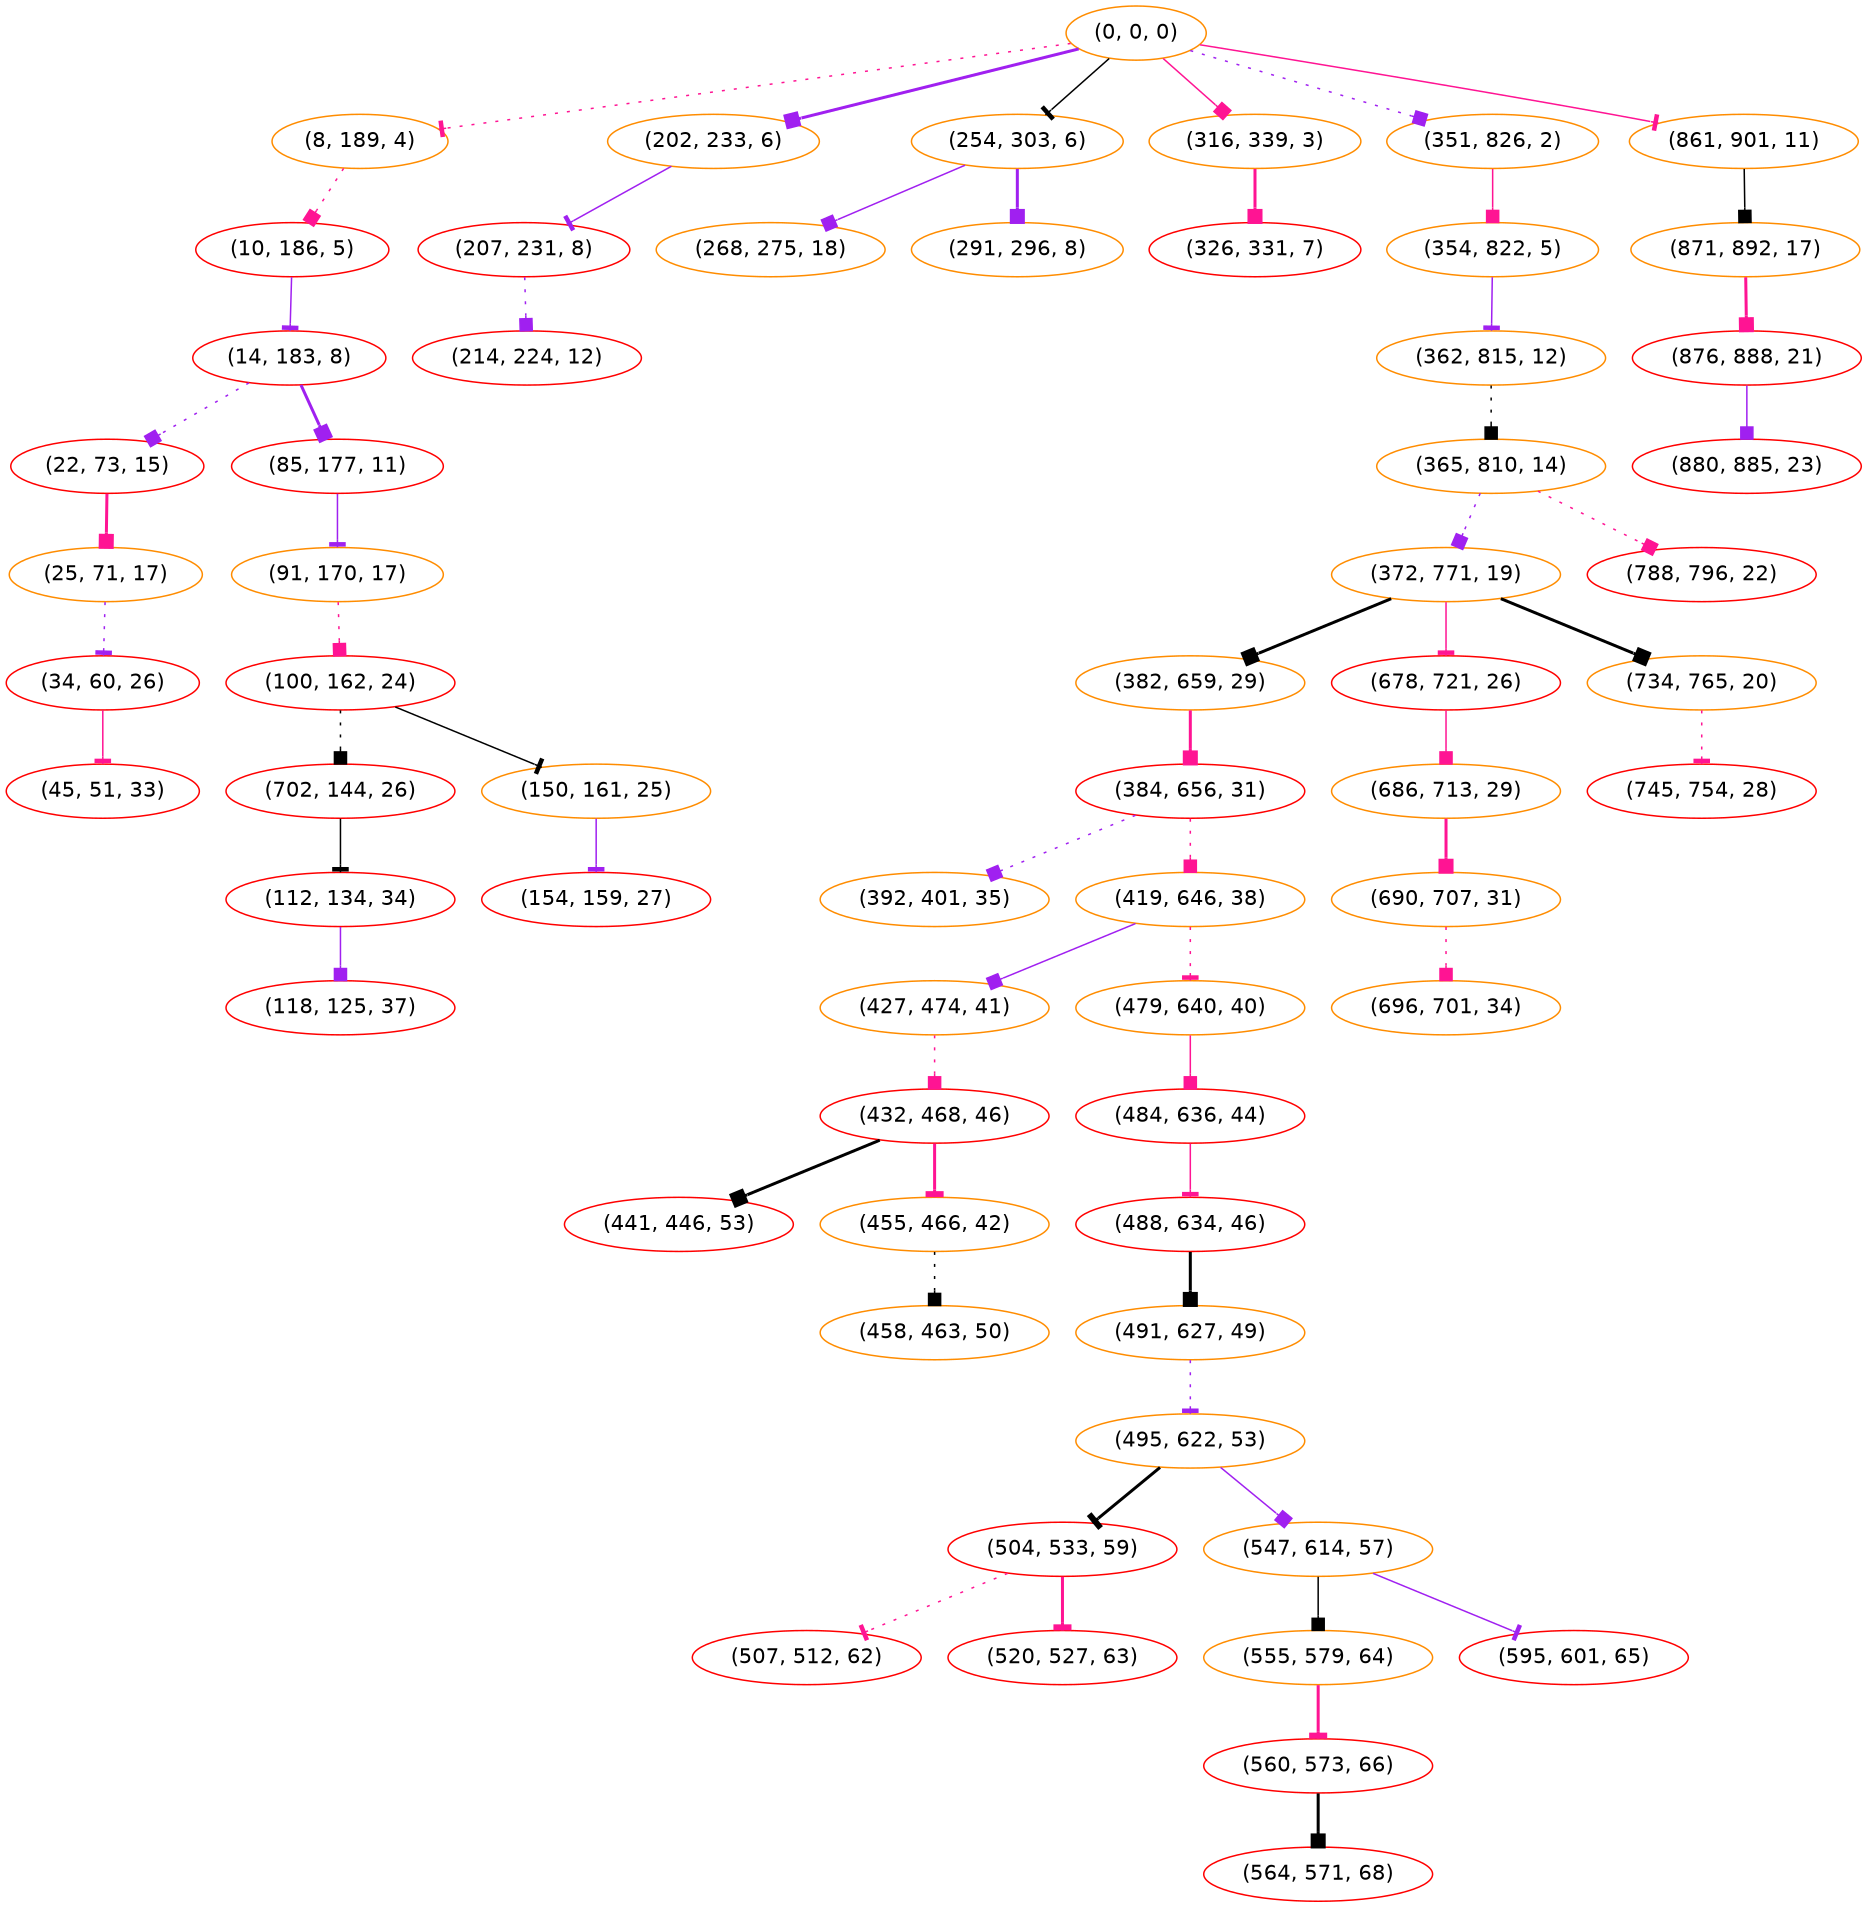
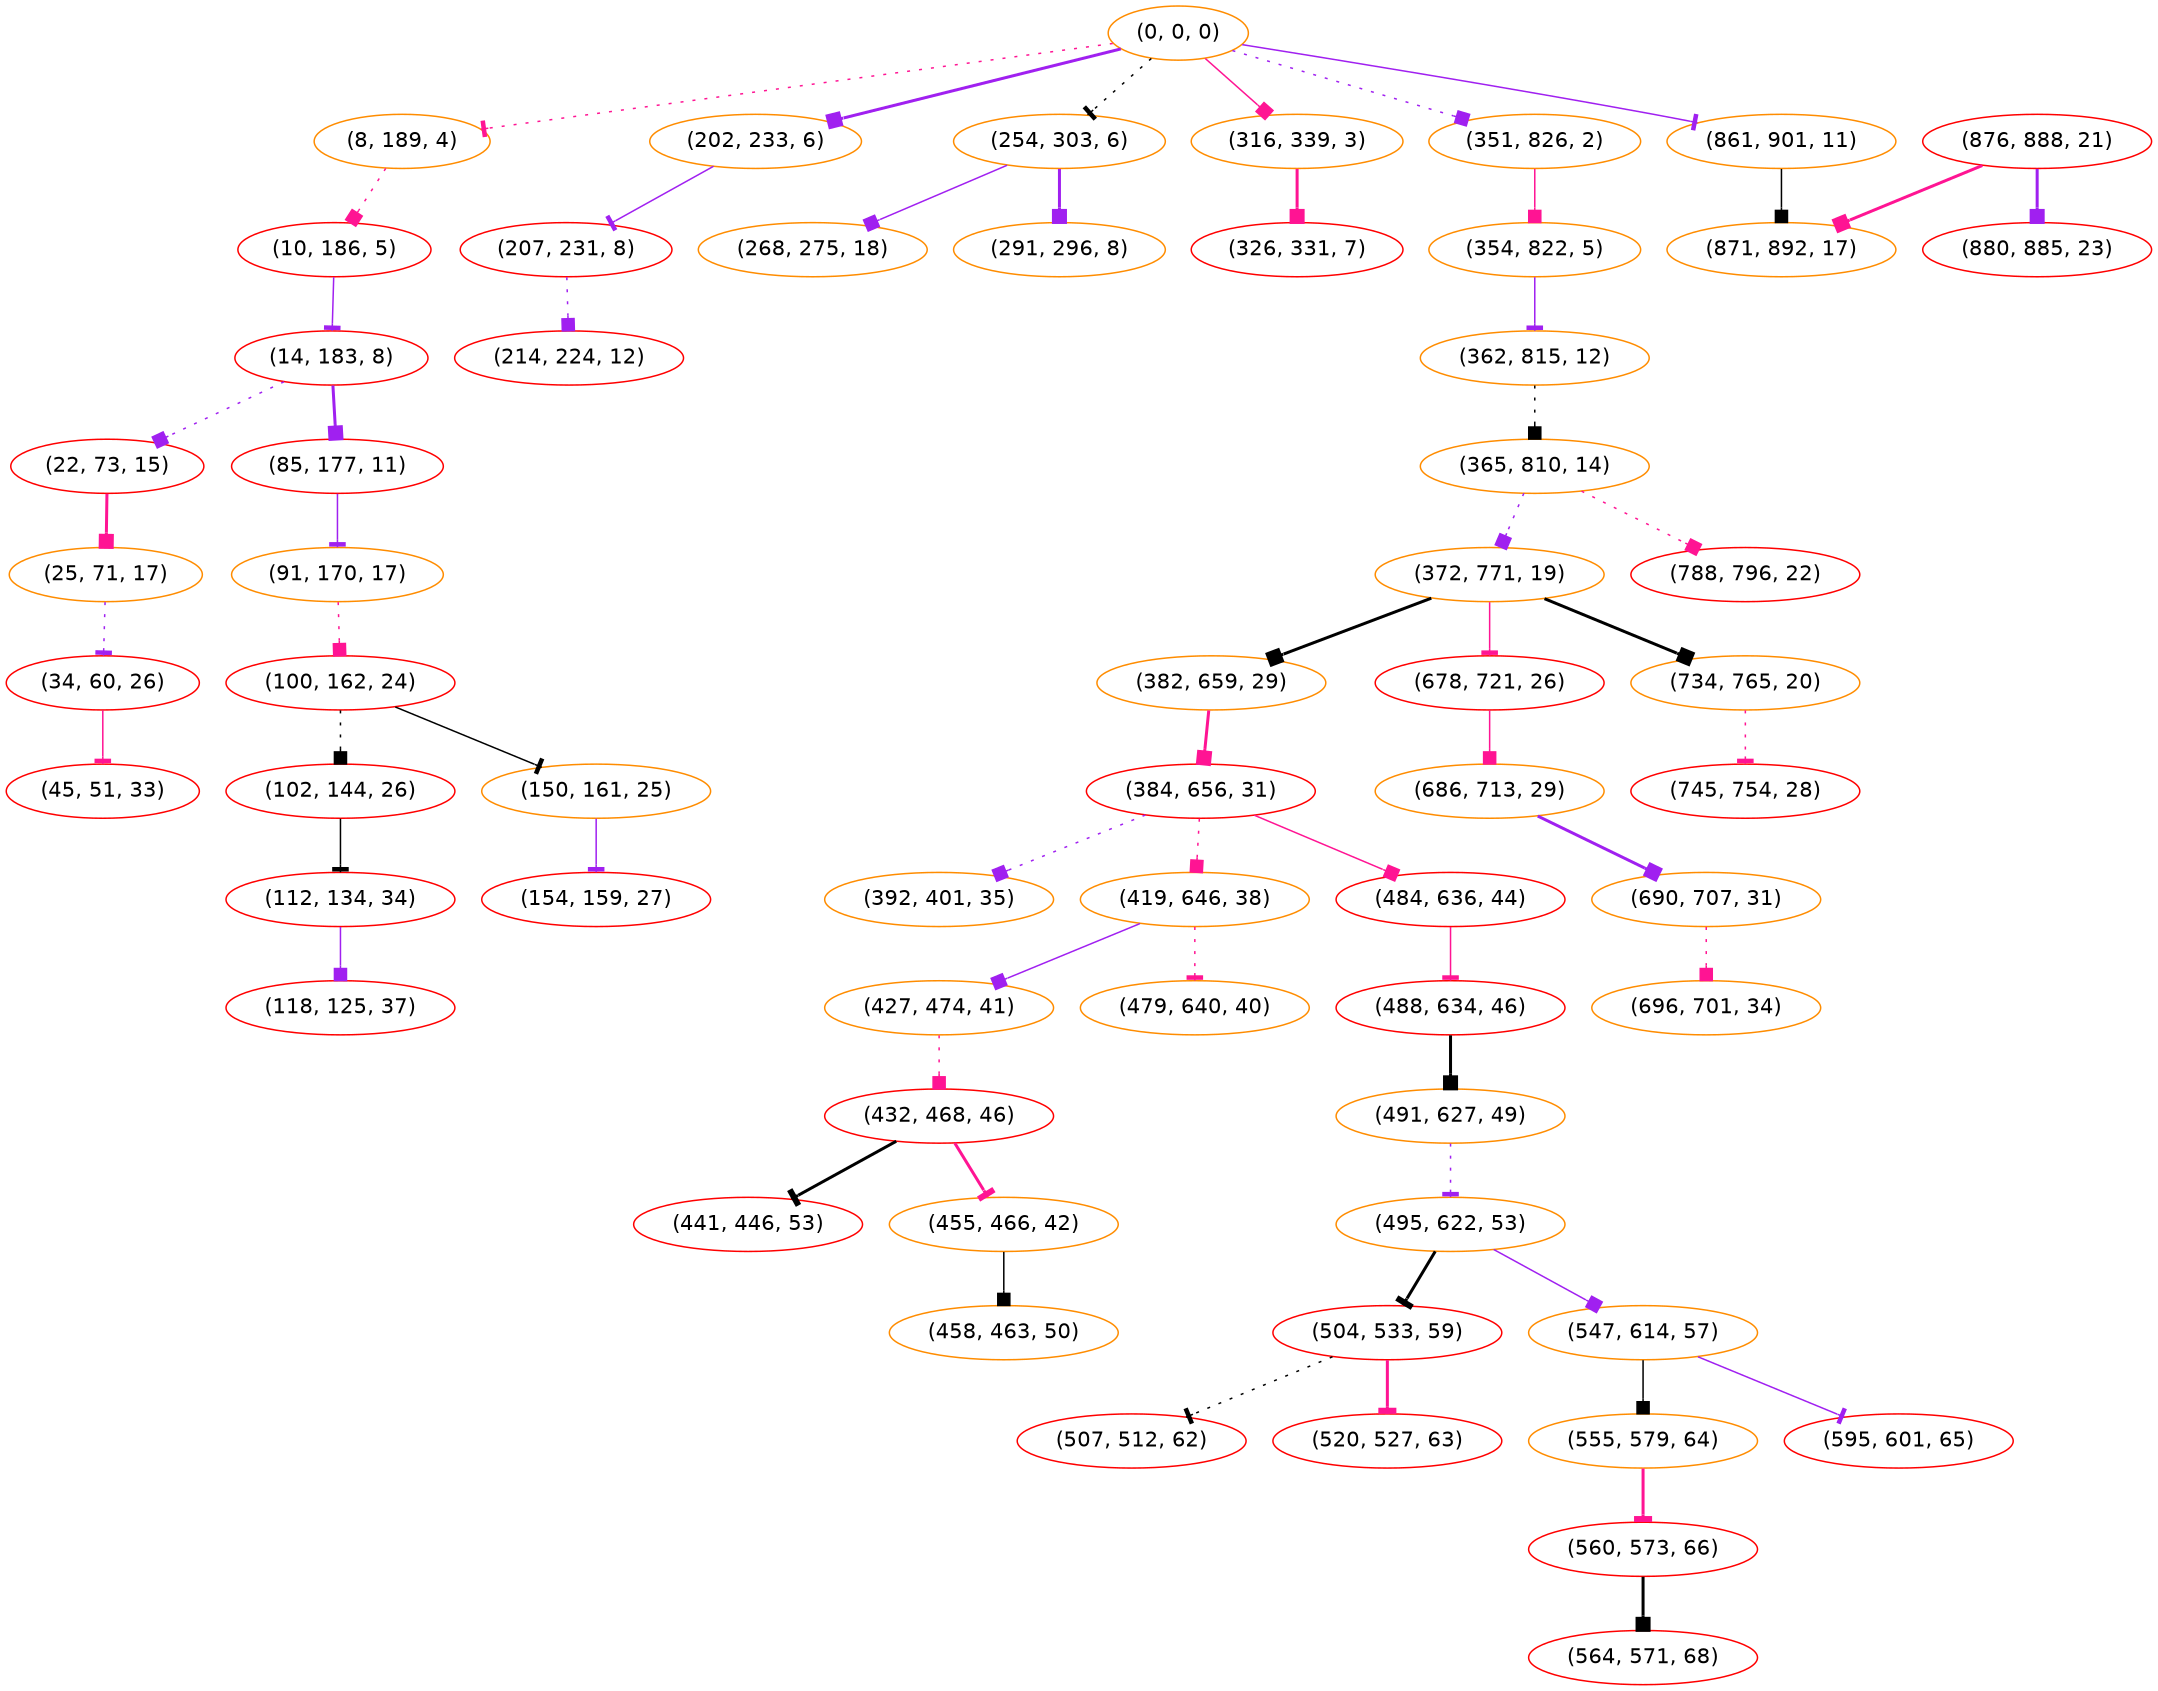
  digraph {
    fontname="DejaVu Sans"
    node [color=darkorange fontname="DejaVu Sans"]
    edge [arrowhead=box color=deeppink fontname="DejaVu Sans" style=solid]
    "(0, 0, 0)"
    "(8, 189, 4)"
    "(202, 233, 6)"
    "(254, 303, 6)"
    "(316, 339, 3)"
    "(351, 826, 2)"
    "(861, 901, 11)"
    "(10, 186, 5)" [color=red]
    "(207, 231, 8)" [color=red]
    "(268, 275, 18)"
    "(291, 296, 8)"
    "(326, 331, 7)" [color=red]
    "(354, 822, 5)"
    "(871, 892, 17)"
    "(14, 183, 8)" [color=red]
    "(22, 73, 15)" [color=red]
    "(85, 177, 11)" [color=red]
    "(25, 71, 17)"
    "(91, 170, 17)"
    "(34, 60, 26)" [color=red]
    "(45, 51, 33)" [color=red]
    "(100, 162, 24)" [color=red]
-   "(102, 144, 26)" [color=red label="(702, 144, 26)"]
+   "(102, 144, 26)" [color=red]
    "(150, 161, 25)"
    "(112, 134, 34)" [color=red]
    "(154, 159, 27)" [color=red]
    "(118, 125, 37)" [color=red]
    "(214, 224, 12)" [color=red]
    "(362, 815, 12)"
    "(365, 810, 14)"
    "(372, 771, 19)"
    "(788, 796, 22)" [color=red]
    "(382, 659, 29)"
    "(678, 721, 26)" [color=red]
    "(734, 765, 20)"
    "(384, 656, 31)" [color=red]
    "(686, 713, 29)"
    "(745, 754, 28)" [color=red]
    "(392, 401, 35)"
    "(419, 646, 38)"
    "(427, 474, 41)"
    "(479, 640, 40)"
    "(432, 468, 46)" [color=red]
    "(484, 636, 44)" [color=red]
    "(441, 446, 53)" [color=red]
    n46 [label="(455, 466, 42)"]
    "(458, 463, 50)"
    "(488, 634, 46)" [color=red]
    "(491, 627, 49)"
    "(495, 622, 53)"
    "(504, 533, 59)" [color=red]
    "(547, 614, 57)"
    "(507, 512, 62)" [color=red]
    "(520, 527, 63)" [color=red]
    "(555, 579, 64)"
    "(595, 601, 65)" [color=red]
    "(560, 573, 66)" [color=red]
    "(564, 571, 68)" [color=red]
    "(690, 707, 31)"
    "(696, 701, 34)"
    "(876, 888, 21)" [color=red]
    "(880, 885, 23)" [color=red]
    "(0, 0, 0)" -> "(8, 189, 4)" [arrowhead=tee style=dotted]
    "(0, 0, 0)" -> "(202, 233, 6)" [color=purple style=bold]
-   "(0, 0, 0)" -> "(254, 303, 6)" [arrowhead=tee color=black]
+   "(0, 0, 0)" -> "(254, 303, 6)" [arrowhead=tee color=black style=dotted]
    "(0, 0, 0)" -> "(316, 339, 3)"
    "(0, 0, 0)" -> "(351, 826, 2)" [color=purple style=dotted]
-   "(0, 0, 0)" -> "(861, 901, 11)" [arrowhead=tee]
+   "(0, 0, 0)" -> "(861, 901, 11)" [arrowhead=tee color=purple]
    "(8, 189, 4)" -> "(10, 186, 5)" [style=dotted]
    "(202, 233, 6)" -> "(207, 231, 8)" [arrowhead=tee color=purple]
    "(254, 303, 6)" -> "(268, 275, 18)" [color=purple]
    "(254, 303, 6)" -> "(291, 296, 8)" [color=purple style=bold]
    "(316, 339, 3)" -> "(326, 331, 7)" [style=bold]
    "(351, 826, 2)" -> "(354, 822, 5)"
    "(861, 901, 11)" -> "(871, 892, 17)" [color=black]
    "(10, 186, 5)" -> "(14, 183, 8)" [arrowhead=tee color=purple]
    "(207, 231, 8)" -> "(214, 224, 12)" [color=purple style=dotted]
    "(354, 822, 5)" -> "(362, 815, 12)" [arrowhead=tee color=purple]
-   "(871, 892, 17)" -> "(876, 888, 21)" [style=bold]
+   "(876, 888, 21)" -> "(871, 892, 17)" [style=bold]
    "(14, 183, 8)" -> "(22, 73, 15)" [color=purple style=dotted]
    "(14, 183, 8)" -> "(85, 177, 11)" [color=purple style=bold]
    "(22, 73, 15)" -> "(25, 71, 17)" [style=bold]
    "(85, 177, 11)" -> "(91, 170, 17)" [arrowhead=tee color=purple]
    "(25, 71, 17)" -> "(34, 60, 26)" [arrowhead=tee color=purple style=dotted]
    "(91, 170, 17)" -> "(100, 162, 24)" [style=dotted]
    "(34, 60, 26)" -> "(45, 51, 33)" [arrowhead=tee]
    "(100, 162, 24)" -> "(102, 144, 26)" [color=black style=dotted]
    "(100, 162, 24)" -> "(150, 161, 25)" [arrowhead=tee color=black]
    "(102, 144, 26)" -> "(112, 134, 34)" [arrowhead=tee color=black]
    "(150, 161, 25)" -> "(154, 159, 27)" [arrowhead=tee color=purple]
    "(112, 134, 34)" -> "(118, 125, 37)" [color=purple]
    "(362, 815, 12)" -> "(365, 810, 14)" [color=black style=dotted]
    "(365, 810, 14)" -> "(372, 771, 19)" [color=purple style=dotted]
    "(365, 810, 14)" -> "(788, 796, 22)" [style=dotted]
    "(372, 771, 19)" -> "(382, 659, 29)" [color=black style=bold]
    "(372, 771, 19)" -> "(678, 721, 26)" [arrowhead=tee]
    "(372, 771, 19)" -> "(734, 765, 20)" [color=black style=bold]
    "(382, 659, 29)" -> "(384, 656, 31)" [style=bold]
    "(678, 721, 26)" -> "(686, 713, 29)"
    "(734, 765, 20)" -> "(745, 754, 28)" [arrowhead=tee style=dotted]
    "(384, 656, 31)" -> "(392, 401, 35)" [color=purple style=dotted]
    "(384, 656, 31)" -> "(419, 646, 38)" [style=dotted]
-   "(686, 713, 29)" -> "(690, 707, 31)" [style=bold]
+   "(686, 713, 29)" -> "(690, 707, 31)" [color=purple style=bold]
    "(419, 646, 38)" -> "(427, 474, 41)" [color=purple]
    "(419, 646, 38)" -> "(479, 640, 40)" [arrowhead=tee style=dotted]
    "(427, 474, 41)" -> "(432, 468, 46)" [style=dotted]
-   "(479, 640, 40)" -> "(484, 636, 44)"
-   "(432, 468, 46)" -> "(441, 446, 53)" [color=black style=bold]
+   "(384, 656, 31)" -> "(484, 636, 44)"
+   "(432, 468, 46)" -> "(441, 446, 53)" [arrowhead=tee color=black style=bold]
    "(432, 468, 46)" -> n46 [arrowhead=tee style=bold]
    "(484, 636, 44)" -> "(488, 634, 46)" [arrowhead=tee]
-   n46 -> "(458, 463, 50)" [color=black style=dotted]
+   n46 -> "(458, 463, 50)" [color=black]
    "(488, 634, 46)" -> "(491, 627, 49)" [color=black style=bold]
    "(491, 627, 49)" -> "(495, 622, 53)" [arrowhead=tee color=purple style=dotted]
    "(495, 622, 53)" -> "(504, 533, 59)" [arrowhead=tee color=black style=bold]
    "(495, 622, 53)" -> "(547, 614, 57)" [color=purple]
-   "(504, 533, 59)" -> "(507, 512, 62)" [arrowhead=tee style=dotted]
+   "(504, 533, 59)" -> "(507, 512, 62)" [arrowhead=tee color=black style=dotted]
    "(504, 533, 59)" -> "(520, 527, 63)" [arrowhead=tee style=bold]
    "(547, 614, 57)" -> "(555, 579, 64)" [color=black]
    "(547, 614, 57)" -> "(595, 601, 65)" [arrowhead=tee color=purple]
    "(555, 579, 64)" -> "(560, 573, 66)" [arrowhead=tee style=bold]
    "(560, 573, 66)" -> "(564, 571, 68)" [color=black style=bold]
    "(690, 707, 31)" -> "(696, 701, 34)" [style=dotted]
-   "(876, 888, 21)" -> "(880, 885, 23)" [color=purple]
+   "(876, 888, 21)" -> "(880, 885, 23)" [color=purple style=bold]
  }
